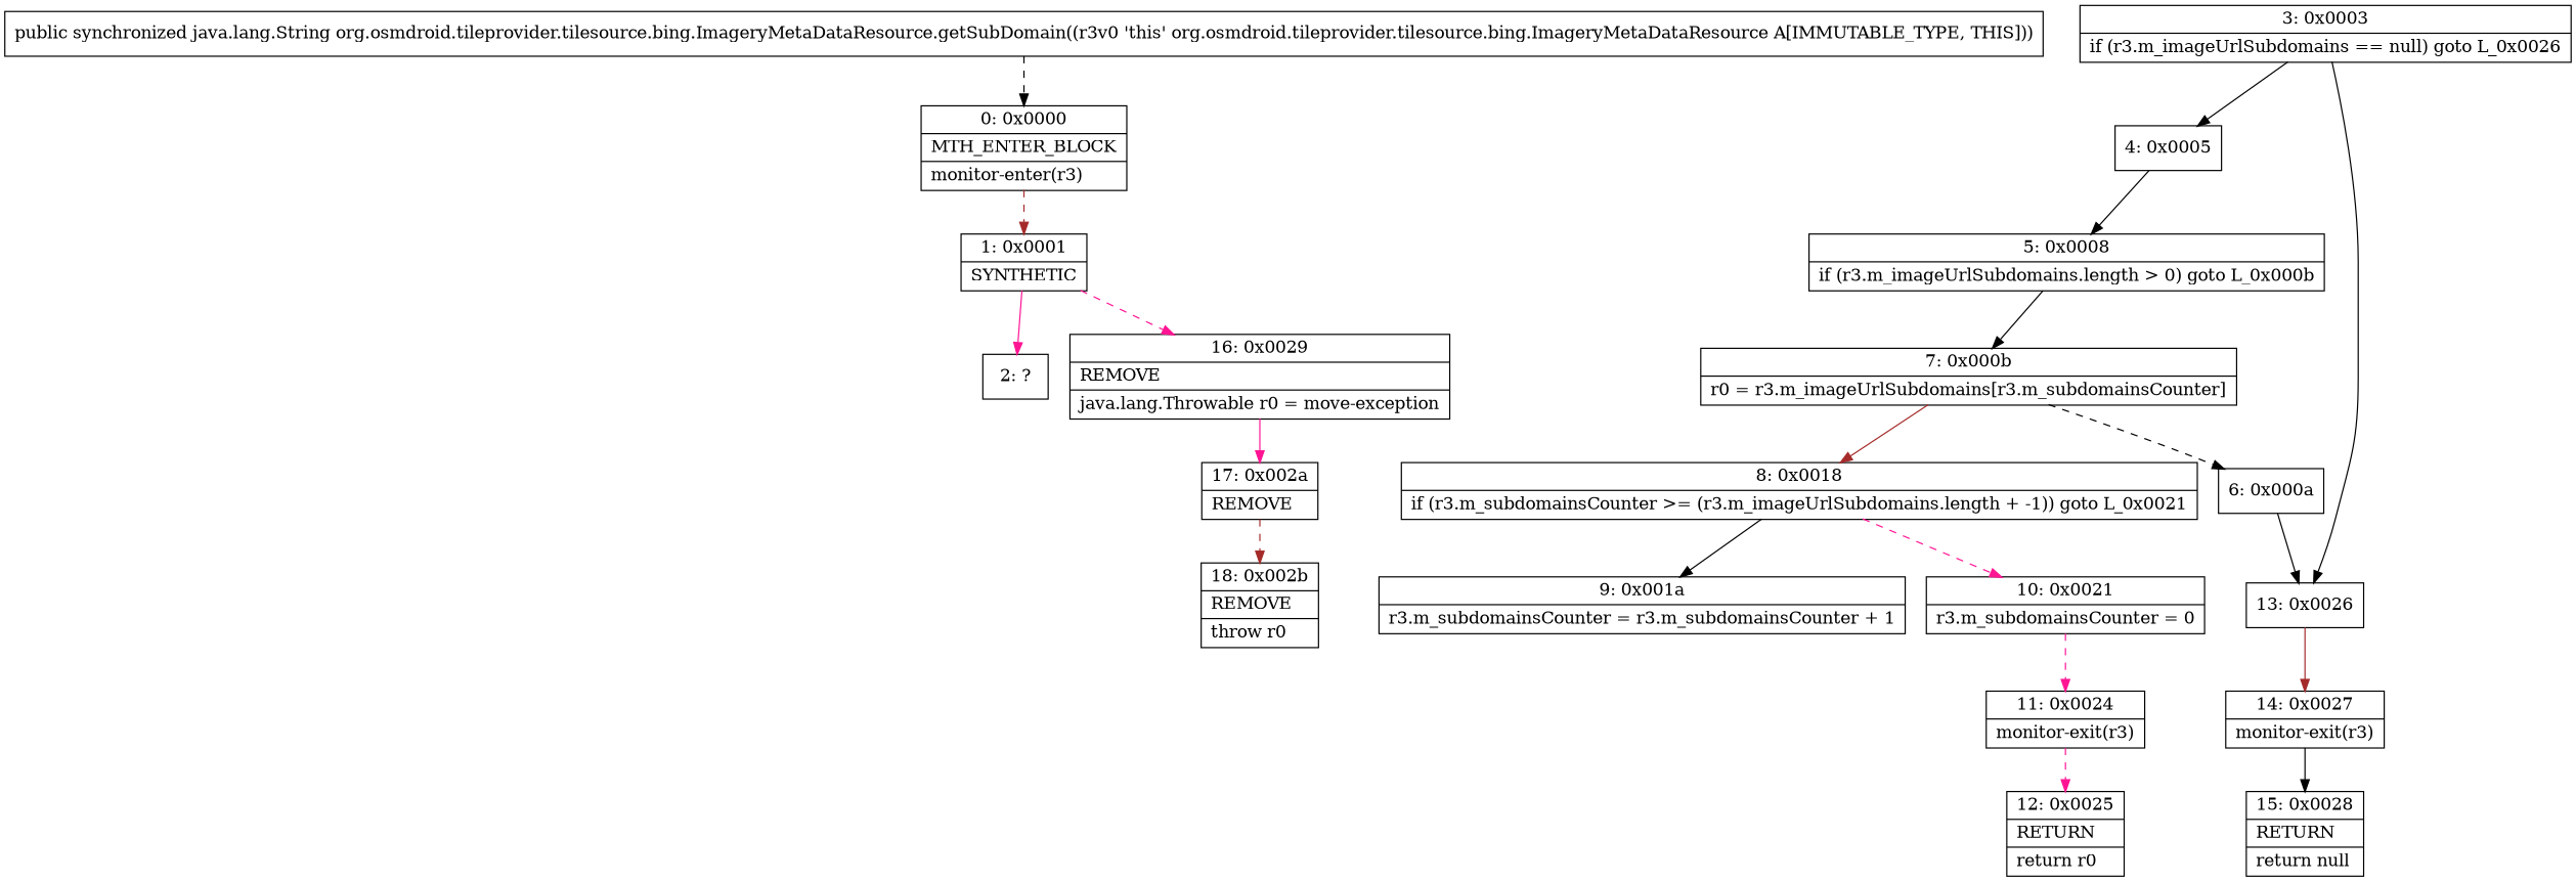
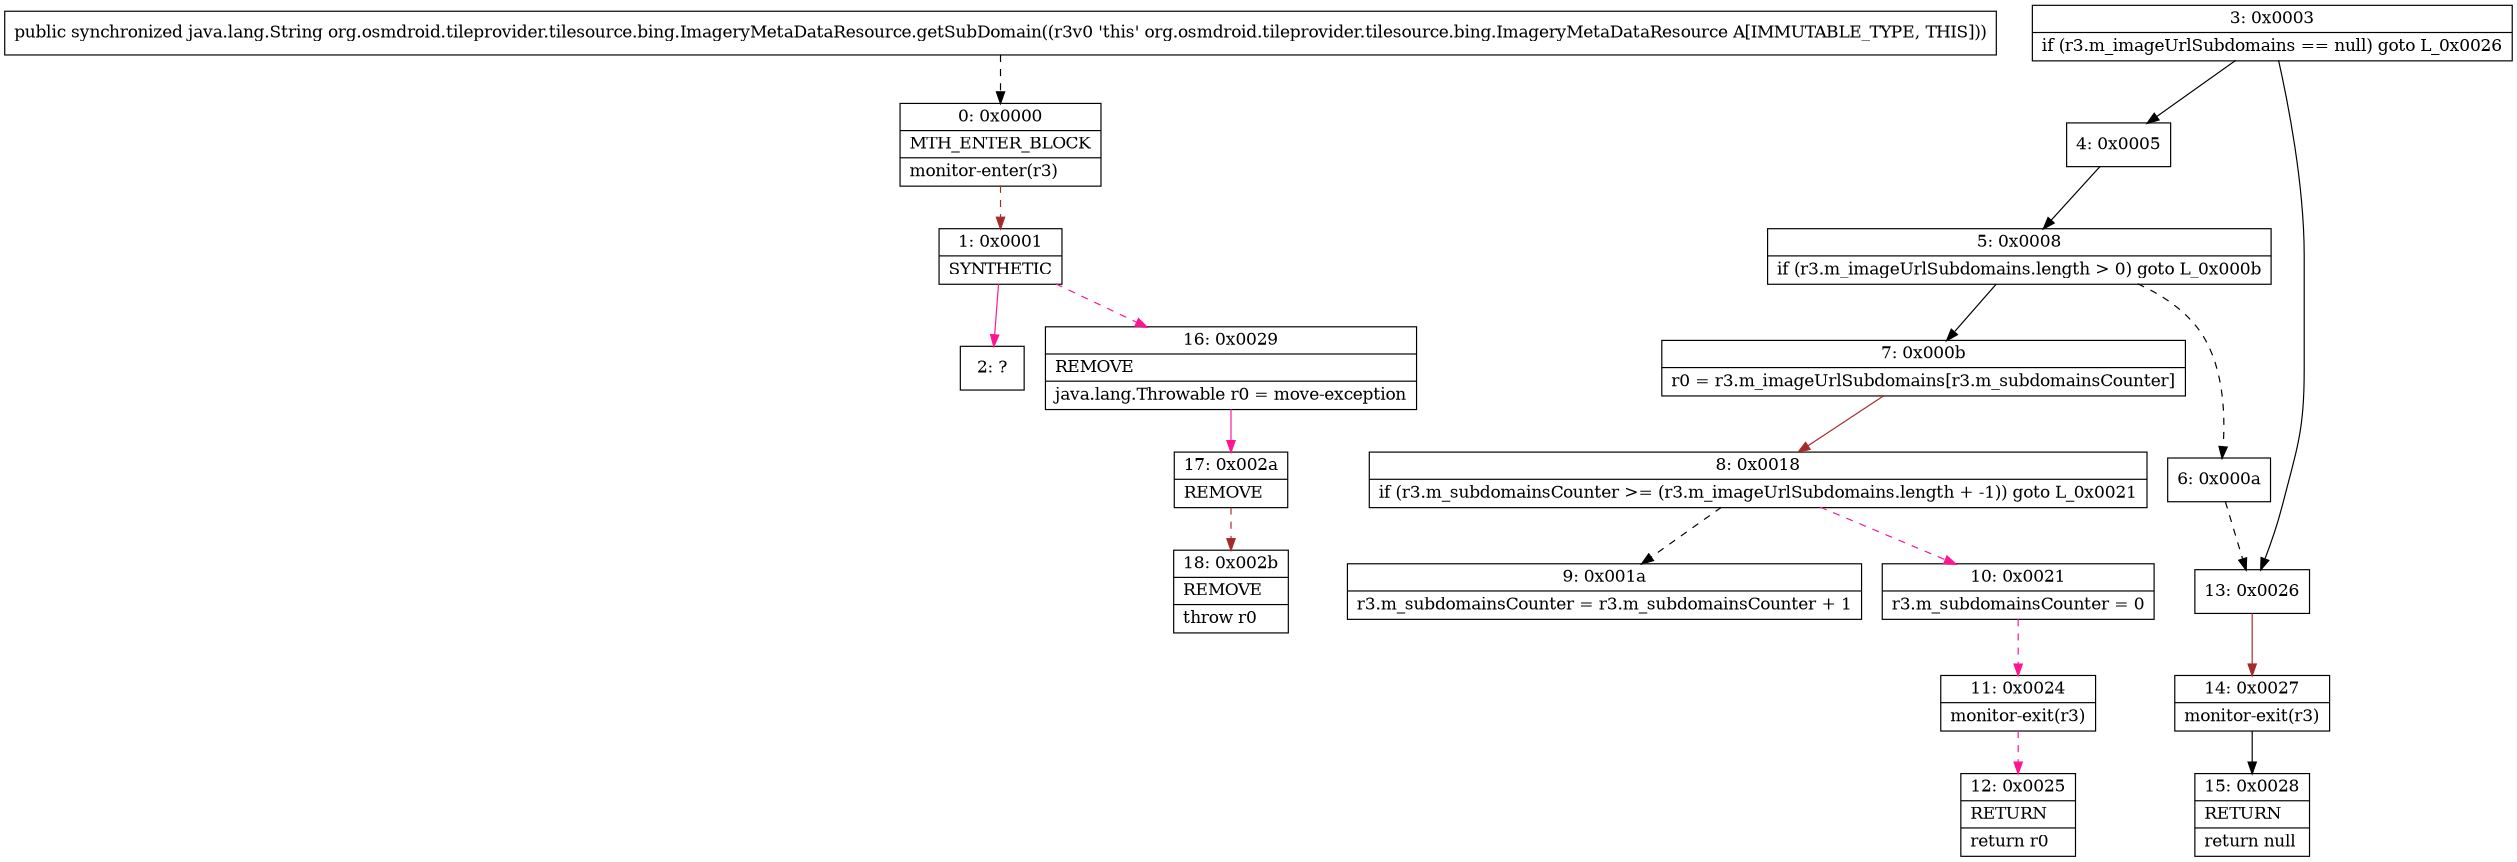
  digraph {
    node [shape=record]
    edge [color=black style=solid]
    n1 [label="{0\:\ 0x0000|MTH_ENTER_BLOCK\l|monitor\-enter(r3)\l}"]
    n2 [label="{1\:\ 0x0001|SYNTHETIC\l}"]
    n3 [label="{2\:\ ?}"]
    n4 [label="{16\:\ 0x0029|REMOVE\l|java.lang.Throwable r0 = move\-exception\l}"]
    n5 [label="{17\:\ 0x002a|REMOVE\l}"]
    n6 [label="{3\:\ 0x0003|if (r3.m_imageUrlSubdomains == null) goto L_0x0026\l}"]
    n7 [label="{4\:\ 0x0005}"]
    n8 [label="{13\:\ 0x0026}"]
    n9 [label="{5\:\ 0x0008|if (r3.m_imageUrlSubdomains.length \> 0) goto L_0x000b\l}"]
    n10 [label="{14\:\ 0x0027|monitor\-exit(r3)\l}"]
    n11 [label="{6\:\ 0x000a}"]
    n12 [label="{7\:\ 0x000b|r0 = r3.m_imageUrlSubdomains[r3.m_subdomainsCounter]\l}"]
    n13 [label="{8\:\ 0x0018|if (r3.m_subdomainsCounter \>= (r3.m_imageUrlSubdomains.length + \-1)) goto L_0x0021\l}"]
    n14 [label="{9\:\ 0x001a|r3.m_subdomainsCounter = r3.m_subdomainsCounter + 1\l}"]
    n15 [label="{10\:\ 0x0021|r3.m_subdomainsCounter = 0\l}"]
    n16 [label="{11\:\ 0x0024|monitor\-exit(r3)\l}"]
    n17 [label="{12\:\ 0x0025|RETURN\l|return r0\l}"]
    n18 [label="{15\:\ 0x0028|RETURN\l|return null\l}"]
    n19 [label="{18\:\ 0x002b|REMOVE\l|throw r0\l}"]
    n20 [label="{public synchronized java.lang.String org.osmdroid.tileprovider.tilesource.bing.ImageryMetaDataResource.getSubDomain((r3v0 'this' org.osmdroid.tileprovider.tilesource.bing.ImageryMetaDataResource A[IMMUTABLE_TYPE, THIS])) }"]
    n1 -> n2 [color=brown style=dashed]
    n2 -> n3 [color=deeppink]
    n2 -> n4 [color=deeppink style=dashed]
    n4 -> n5 [color=deeppink]
    n5 -> n19 [color=brown style=dashed]
    n6 -> n7
    n6 -> n8
    n7 -> n9
    n8 -> n10 [color=brown]
-   n12 -> n11 [style=dashed]
+   n9 -> n11 [style=dashed]
    n9 -> n12
    n10 -> n18
-   n11 -> n8
+   n11 -> n8 [style=dashed]
    n12 -> n13 [color=brown]
-   n13 -> n14
+   n13 -> n14 [style=dashed]
    n13 -> n15 [color=deeppink style=dashed]
    n15 -> n16 [color=deeppink style=dashed]
    n16 -> n17 [color=deeppink style=dashed]
    n20 -> n1 [style=dashed]
  }
